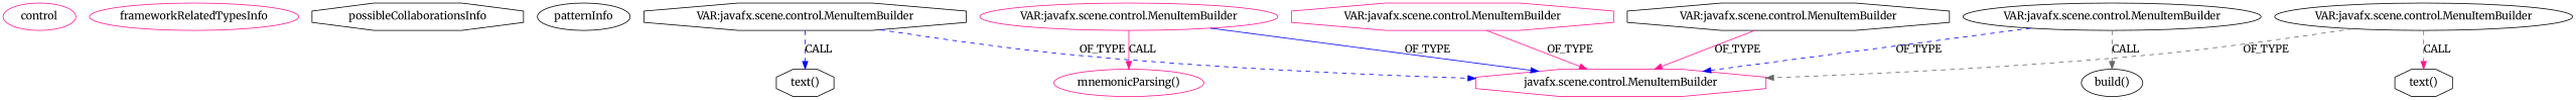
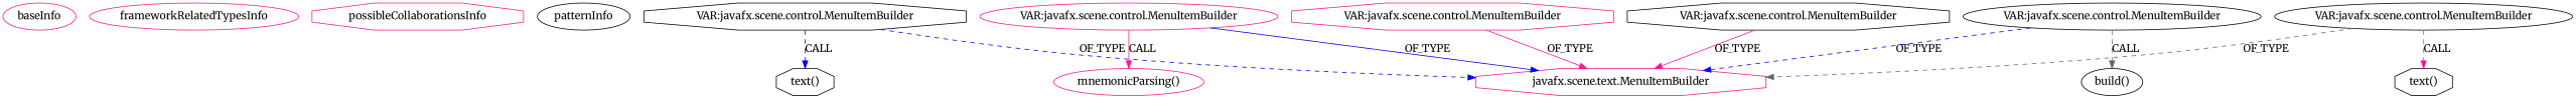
  digraph {
    fontname=Merriweather
    node [color=black fontname=Merriweather shape=ellipse isFrameworkType=false vertexType=VARIABLE_EXPRESION]
    edge [color=blue fontname=Merriweather style=dashed]
-   baseInfo [category=pattern color=deeppink graphId=2838 isAnonymous=false possibleRelation=false label=control isFrameworkType="" vertexType=""]
+   baseInfo [category=pattern color=deeppink graphId=2838 isAnonymous=false possibleRelation=false isFrameworkType="" vertexType=""]
    frameworkRelatedTypesInfo [color=deeppink isFrameworkType="" vertexType=""]
-   possibleCollaborationsInfo [shape=octagon isFrameworkType="" vertexType=""]
+   possibleCollaborationsInfo [color=deeppink shape=octagon isFrameworkType="" vertexType=""]
    patternInfo [frequency=2.0 patternRootClient=null isFrameworkType="" vertexType=""]
-   n5 [color=deeppink label="javafx.scene.control.MenuItemBuilder" shape=octagon vertexType=FRAMEWORK_CLASS_TYPE]
+   n5 [color=deeppink label="javafx.scene.text.MenuItemBuilder" shape=octagon vertexType=FRAMEWORK_CLASS_TYPE]
    n6 [label="VAR:javafx.scene.control.MenuItemBuilder" shape=octagon]
    n7 [label="text()" shape=octagon vertexType=INSIDE_CALL]
    n8 [color=deeppink label="VAR:javafx.scene.control.MenuItemBuilder"]
    n9 [color=deeppink label="mnemonicParsing()" vertexType=INSIDE_CALL]
    n10 [label="VAR:javafx.scene.control.MenuItemBuilder" shape=octagon]
    n11 [label="VAR:javafx.scene.control.MenuItemBuilder"]
    n12 [label="text()" shape=octagon vertexType=INSIDE_CALL]
    n13 [color=deeppink label="VAR:javafx.scene.control.MenuItemBuilder" shape=octagon]
    n14 [label="VAR:javafx.scene.control.MenuItemBuilder"]
    n15 [label="build()" vertexType=INSIDE_CALL]
    n6 -> n5 [label=OF_TYPE]
    n6 -> n7 [label=CALL]
    n8 -> n5 [label=OF_TYPE style=solid]
    n8 -> n9 [color=deeppink label=CALL style=solid]
    n10 -> n5 [color=deeppink label=OF_TYPE style=solid]
    n11 -> n5 [color=gray40 label=OF_TYPE]
    n11 -> n12 [color=deeppink label=CALL]
    n13 -> n5 [color=deeppink label=OF_TYPE style=solid]
    n14 -> n5 [label=OF_TYPE]
    n14 -> n15 [color=gray40 label=CALL]
  }
